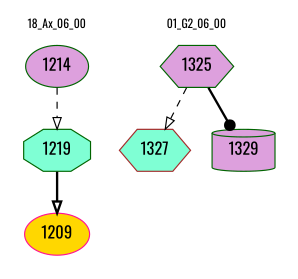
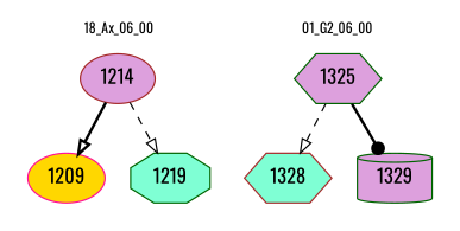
  digraph {
    fontname=Oswald
    node [color=darkgreen fillcolor=plum fontname=Oswald shape=ellipse style=filled]
    edge [arrowhead=onormal color=black fontname=Oswald style=bold]
-   n1 [label=1214]
+   n1 [color=brown label=1214]
    n2 [color=deeppink fillcolor=gold label=1209]
    n3 [fillcolor=aquamarine label=1219 shape=octagon]
    n4 [label=1325 shape=hexagon]
-   n5 [color=brown fillcolor=aquamarine label=1327 shape=hexagon]
+   n5 [color=brown fillcolor=aquamarine label=1328 shape=hexagon]
    n6 [label=1329 shape=cylinder]
    subgraph cluster_1 {
      color=white
      fontsize=10
      label="18_Ax_06_00"
      n1
      n2
      n3
    }
    subgraph cluster_2 {
      color=white
      fontsize=10
      label="01_G2_06_00"
      n4
      n5
      n6
    }
-   n3 -> n2
+   n1 -> n2
    n1 -> n3 [style=dashed]
    n4 -> n5 [style=dashed]
    n4 -> n6 [arrowhead=dot]
  }
